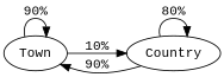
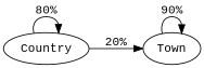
  digraph {
    rankdir=LR
    fontname="Liberation Mono"
    node [fontname="Liberation Mono"]
    edge [fontname="Liberation Mono"]
    Town
    Country
    Town -> Town [label="90%"]
-   Town -> Country [label="10%"]
-   Country -> Town [label="90%"]
+   Country -> Town [label="20%"]
    Country -> Country [label="80%"]
  }
